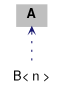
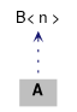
  digraph {
    node [fontname="Helvetica,Arial,sans-serif" fontsize=12 shape=plaintext]
    n1 [color=black fillcolor=grey75 fontcolor=black height=0.2 label=<<b>A</b>> style=filled width=0.4]
    n2 [color=gray40 height=0.2 label="B\< n \>" width=0.4]
-   n1 -> n2 [arrowhead=open arrowsize=0.5 arrowtail=open color=midnightblue dir=back fontname="Helvetica,Arial,sans-serif" fontsize=15 labelfontsize=15 style=dotted]
+   n2 -> n1 [arrowhead=open arrowsize=0.5 arrowtail=open color=midnightblue dir=back fontname="Helvetica,Arial,sans-serif" fontsize=15 labelfontsize=15 style=dotted]
  }
